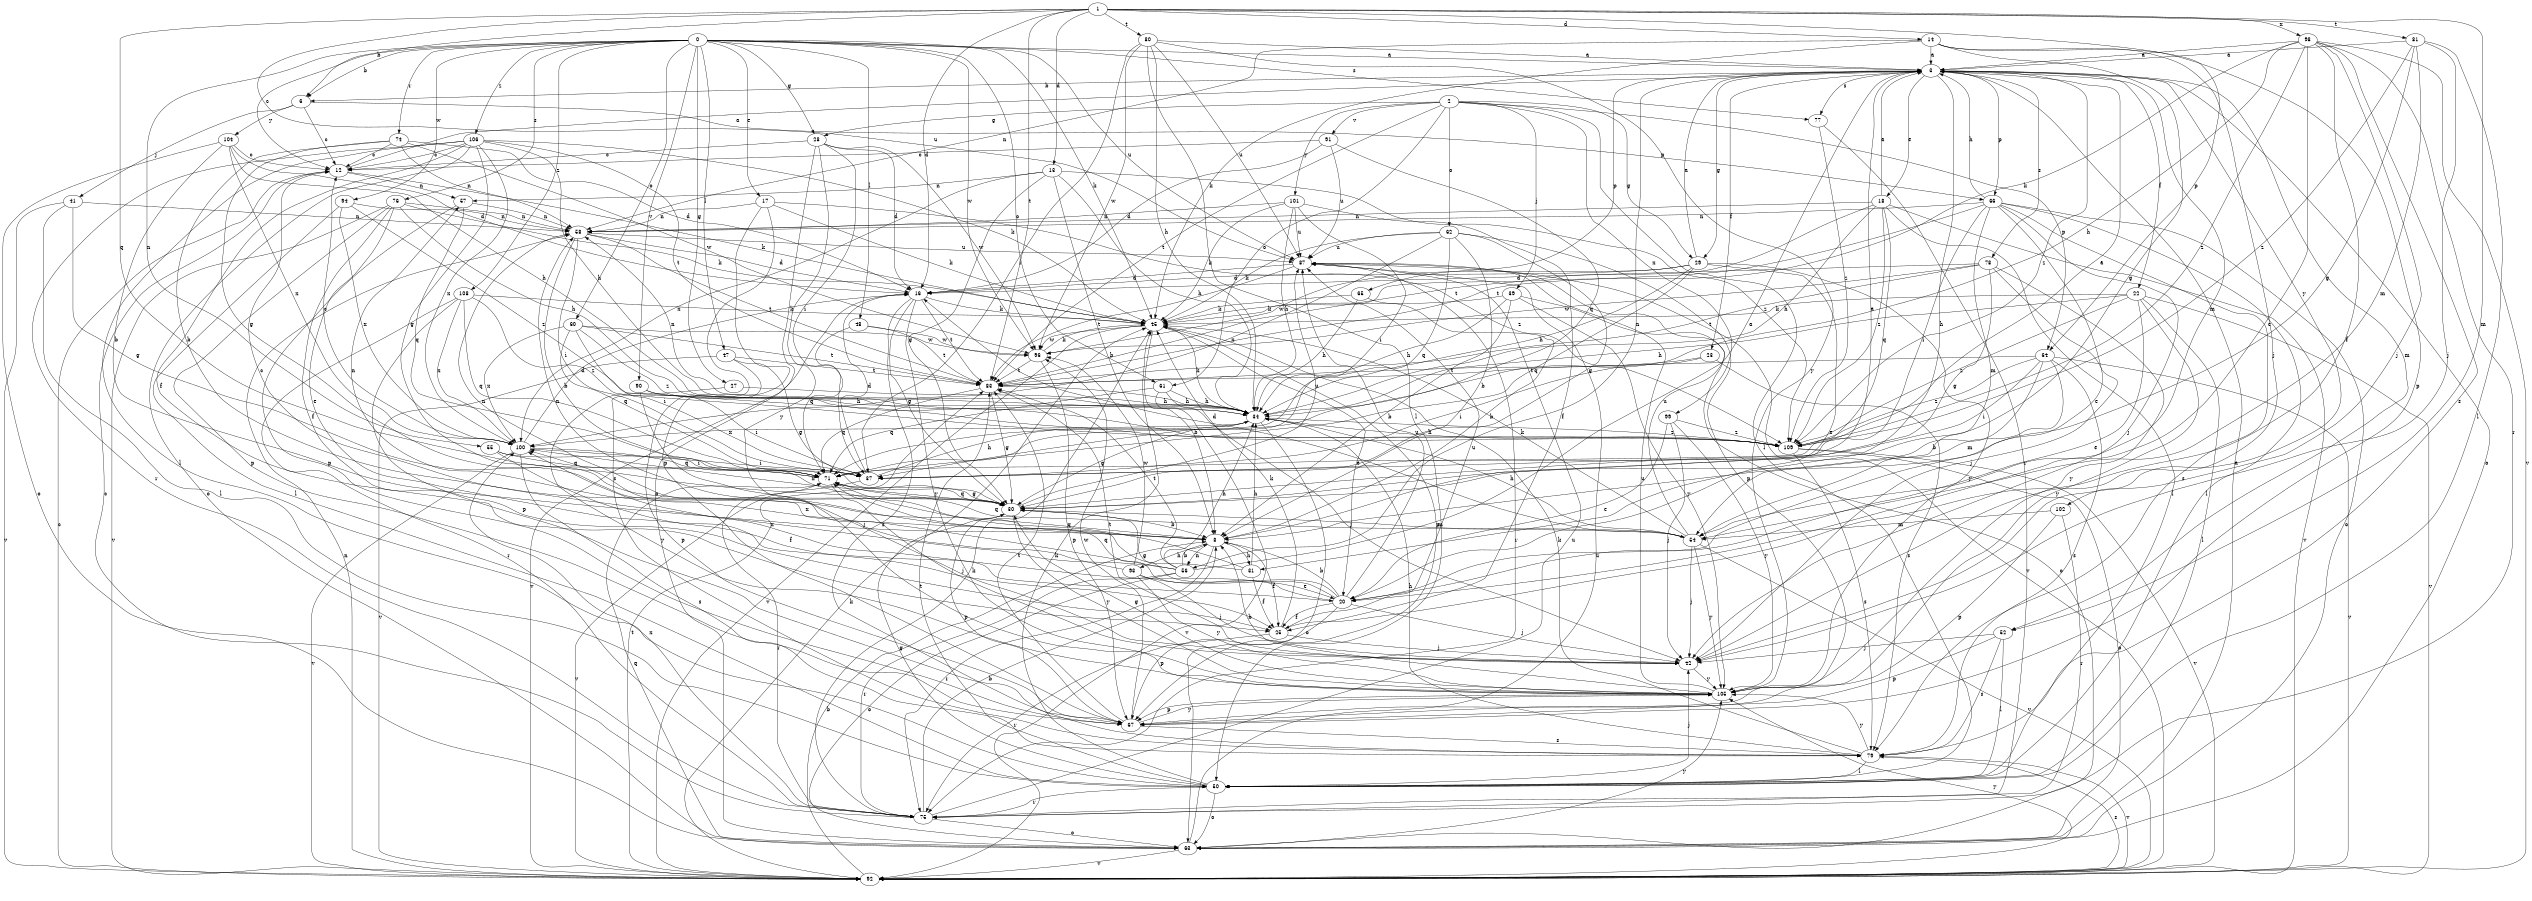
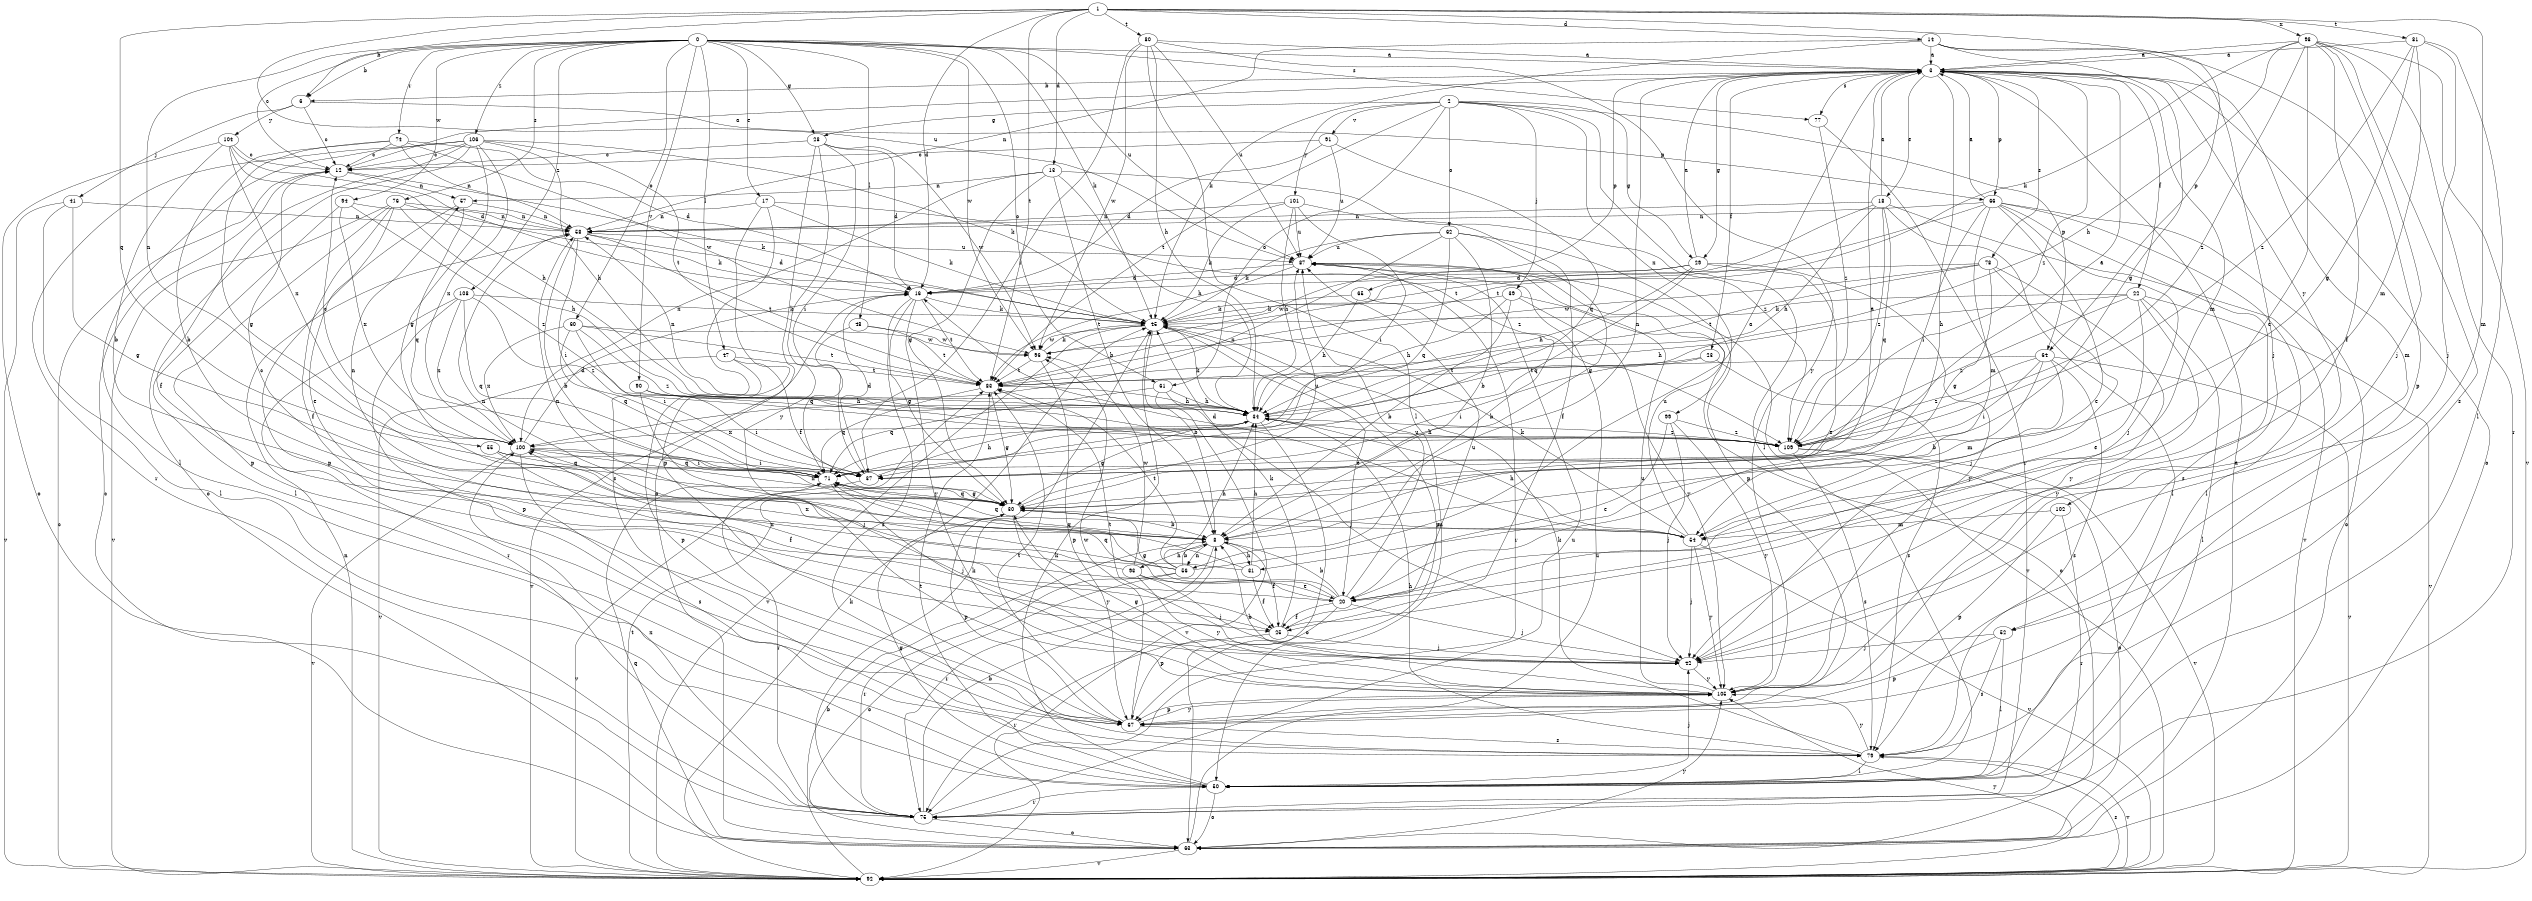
  strict digraph {
    0
    3
    6
    12
    17
-   27
    28
    45
    47
    48
    55
    60
    61
    74
    76
    77
    87
    90
    94
    96
    106
    108
    52
    29
    18
    22
    23
    31
    54
    56
    63
    65
    66
    78
    102
    109
    41
    104
    57
    58
    67
    79
    34
    105
    16
    37
    8
    92
    20
    83
    30
    71
    25
    100
    42
    75
    50
    1
    13
    14
    64
    80
    81
    98
    2
    39
    62
    91
    99
    101
    n71 [label=93]
    0 -> 3 [label=a]
    0 -> 6 [label=b]
    0 -> 12 [label=c]
    0 -> 17 [label=e]
-   0 -> 27 [label=g]
    0 -> 28 [label=g]
    0 -> 45 [label=k]
    0 -> 47 [label=l]
    0 -> 48 [label=l]
    0 -> 55 [label=n]
    0 -> 60 [label=o]
    0 -> 61 [label=o]
    0 -> 74 [label=r]
    0 -> 76 [label=s]
    0 -> 77 [label=s]
    0 -> 87 [label=u]
    0 -> 90 [label=v]
    0 -> 94 [label=w]
    0 -> 96 [label=w]
    0 -> 106 [label=z]
    0 -> 108 [label=z]
    3 -> 6 [label=b]
    3 -> 77 [label=s]
    3 -> 52 [label=m]
    3 -> 29 [label=g]
    3 -> 18 [label=e]
    3 -> 22 [label=f]
    3 -> 23 [label=f]
    3 -> 31 [label=h]
    3 -> 54 [label=m]
    3 -> 56 [label=n]
    3 -> 63 [label=o]
    3 -> 65 [label=p]
    3 -> 66 [label=p]
    3 -> 78 [label=s]
    3 -> 102 [label=y]
    3 -> 109 [label=z]
    6 -> 12 [label=c]
    6 -> 66 [label=p]
    6 -> 41 [label=j]
    6 -> 104 [label=y]
    12 -> 3 [label=a]
    12 -> 45 [label=k]
    12 -> 57 [label=n]
    17 -> 45 [label=k]
    17 -> 109 [label=z]
    17 -> 58 [label=n]
    17 -> 67 [label=p]
    17 -> 79 [label=s]
-   27 -> 34 [label=h]
-   27 -> 105 [label=y]
    28 -> 12 [label=c]
    28 -> 96 [label=w]
    28 -> 63 [label=o]
    28 -> 105 [label=y]
    28 -> 16 [label=d]
    28 -> 37 [label=i]
    45 -> 96 [label=w]
    45 -> 67 [label=p]
    45 -> 8 [label=b]
    45 -> 92 [label=v]
    45 -> 20 [label=e]
    47 -> 67 [label=p]
    47 -> 92 [label=v]
    47 -> 83 [label=t]
-   47 -> 30 [label=g]
+   47 -> 30 [label=f]
    48 -> 96 [label=w]
    48 -> 83 [label=t]
    48 -> 71 [label=q]
    55 -> 37 [label=i]
    55 -> 71 [label=q]
    55 -> 25 [label=f]
    60 -> 96 [label=w]
    60 -> 109 [label=z]
    60 -> 37 [label=i]
    60 -> 83 [label=t]
    60 -> 71 [label=q]
    60 -> 100 [label=x]
    61 -> 34 [label=h]
    61 -> 92 [label=v]
    61 -> 71 [label=q]
    61 -> 42 [label=j]
    74 -> 12 [label=c]
    74 -> 96 [label=w]
    74 -> 58 [label=n]
    74 -> 16 [label=d]
    74 -> 8 [label=b]
    74 -> 30 [label=g]
    76 -> 45 [label=k]
    76 -> 58 [label=n]
    76 -> 67 [label=p]
    76 -> 34 [label=h]
    76 -> 92 [label=v]
    76 -> 20 [label=e]
    76 -> 25 [label=f]
    77 -> 109 [label=z]
    77 -> 75 [label=r]
    87 -> 16 [label=d]
    87 -> 92 [label=v]
    87 -> 83 [label=t]
    87 -> 75 [label=r]
    90 -> 34 [label=h]
    90 -> 37 [label=i]
    90 -> 42 [label=j]
    94 -> 109 [label=z]
    94 -> 58 [label=n]
    94 -> 100 [label=x]
    94 -> 50 [label=l]
    96 -> 45 [label=k]
    96 -> 67 [label=p]
    96 -> 83 [label=t]
    106 -> 12 [label=c]
    106 -> 45 [label=k]
    106 -> 63 [label=o]
    106 -> 34 [label=h]
    106 -> 83 [label=t]
    106 -> 30 [label=g]
    106 -> 25 [label=f]
    106 -> 100 [label=x]
    106 -> 75 [label=r]
    106 -> 50 [label=l]
    108 -> 45 [label=k]
    108 -> 109 [label=z]
    108 -> 67 [label=p]
    108 -> 71 [label=q]
    108 -> 100 [label=x]
    108 -> 75 [label=r]
    52 -> 67 [label=p]
    52 -> 79 [label=s]
    52 -> 42 [label=j]
    52 -> 50 [label=l]
    29 -> 3 [label=a]
    29 -> 96 [label=w]
    29 -> 34 [label=h]
    29 -> 105 [label=y]
    29 -> 16 [label=d]
    29 -> 20 [label=e]
    29 -> 71 [label=q]
    18 -> 3 [label=a]
    18 -> 109 [label=z]
    18 -> 58 [label=n]
    18 -> 34 [label=h]
    18 -> 92 [label=v]
    18 -> 83 [label=t]
    18 -> 71 [label=q]
    18 -> 50 [label=l]
    22 -> 45 [label=k]
    22 -> 109 [label=z]
    22 -> 34 [label=h]
    22 -> 105 [label=y]
    22 -> 92 [label=v]
    22 -> 20 [label=e]
    22 -> 50 [label=l]
    23 -> 79 [label=s]
    23 -> 37 [label=i]
    23 -> 83 [label=t]
    31 -> 58 [label=n]
    31 -> 34 [label=h]
    31 -> 71 [label=q]
    31 -> 25 [label=f]
    54 -> 45 [label=k]
    54 -> 87 [label=u]
    54 -> 34 [label=h]
    54 -> 105 [label=y]
    54 -> 16 [label=d]
    54 -> 92 [label=v]
    54 -> 71 [label=q]
    54 -> 42 [label=j]
    56 -> 3 [label=a]
    56 -> 12 [label=c]
    56 -> 63 [label=o]
    56 -> 58 [label=n]
    56 -> 34 [label=h]
    56 -> 8 [label=b]
    56 -> 83 [label=t]
    56 -> 75 [label=r]
    63 -> 3 [label=a]
    63 -> 87 [label=u]
    63 -> 105 [label=y]
    63 -> 92 [label=v]
    63 -> 71 [label=q]
    65 -> 45 [label=k]
    65 -> 34 [label=h]
    65 -> 8 [label=b]
-   66 -> 3 [label=h]
+   66 -> 3 [label=a]
    66 -> 54 [label=m]
    66 -> 63 [label=o]
    66 -> 58 [label=n]
    66 -> 79 [label=s]
    66 -> 37 [label=i]
    66 -> 20 [label=e]
    66 -> 83 [label=t]
    66 -> 42 [label=j]
    66 -> 50 [label=l]
    78 -> 96 [label=w]
    78 -> 105 [label=y]
    78 -> 16 [label=d]
    78 -> 83 [label=t]
    78 -> 30 [label=g]
    78 -> 42 [label=j]
    102 -> 54 [label=m]
    102 -> 67 [label=p]
    102 -> 75 [label=r]
    109 -> 3 [label=a]
    109 -> 63 [label=o]
    109 -> 79 [label=s]
    109 -> 34 [label=h]
    109 -> 92 [label=v]
    41 -> 58 [label=n]
    41 -> 92 [label=v]
    41 -> 30 [label=g]
    41 -> 50 [label=l]
    104 -> 12 [label=c]
    104 -> 63 [label=o]
    104 -> 34 [label=h]
    104 -> 16 [label=d]
    104 -> 8 [label=b]
    104 -> 100 [label=x]
    57 -> 58 [label=n]
    57 -> 67 [label=p]
    57 -> 71 [label=q]
    58 -> 87 [label=u]
    58 -> 16 [label=d]
    58 -> 37 [label=i]
    58 -> 8 [label=b]
    58 -> 83 [label=t]
    67 -> 96 [label=w]
    67 -> 79 [label=s]
    67 -> 105 [label=y]
    67 -> 83 [label=t]
    79 -> 45 [label=k]
    79 -> 34 [label=h]
    79 -> 105 [label=y]
    79 -> 92 [label=v]
    79 -> 50 [label=l]
    34 -> 45 [label=k]
    34 -> 63 [label=o]
    34 -> 109 [label=z]
    34 -> 58 [label=n]
    34 -> 30 [label=g]
    34 -> 100 [label=x]
    105 -> 87 [label=u]
    105 -> 67 [label=p]
    105 -> 8 [label=b]
    105 -> 30 [label=g]
    16 -> 45 [label=k]
    16 -> 79 [label=s]
    16 -> 105 [label=y]
    16 -> 92 [label=v]
    16 -> 83 [label=t]
    16 -> 30 [label=g]
    37 -> 34 [label=h]
    37 -> 16 [label=d]
    37 -> 92 [label=v]
    8 -> 3 [label=a]
    8 -> 31 [label=h]
    8 -> 56 [label=n]
    8 -> 57 [label=n]
    8 -> 25 [label=f]
    8 -> 75 [label=r]
    8 -> n71 [label=h]
    92 -> 12 [label=c]
    92 -> 45 [label=k]
    92 -> 58 [label=n]
    92 -> 79 [label=s]
    92 -> 105 [label=y]
    92 -> 8 [label=b]
    92 -> 83 [label=t]
    20 -> 87 [label=u]
    20 -> 67 [label=p]
    20 -> 8 [label=b]
    20 -> 30 [label=g]
    20 -> 71 [label=q]
    20 -> 25 [label=f]
    20 -> 100 [label=x]
    20 -> 42 [label=j]
    83 -> 34 [label=h]
    83 -> 30 [label=g]
    83 -> 71 [label=q]
    30 -> 87 [label=u]
    30 -> 54 [label=m]
    30 -> 67 [label=p]
    30 -> 105 [label=y]
    30 -> 8 [label=b]
    30 -> 71 [label=q]
    30 -> 100 [label=x]
    71 -> 30 [label=g]
    71 -> 42 [label=j]
    71 -> 75 [label=r]
    25 -> 45 [label=k]
    25 -> 87 [label=u]
    25 -> 42 [label=j]
    25 -> 75 [label=r]
    100 -> 12 [label=c]
    100 -> 79 [label=s]
    100 -> 16 [label=d]
    100 -> 37 [label=i]
    100 -> 92 [label=v]
    100 -> 71 [label=q]
    42 -> 105 [label=y]
    42 -> 83 [label=t]
    75 -> 12 [label=c]
    75 -> 45 [label=k]
    75 -> 87 [label=u]
    75 -> 63 [label=o]
    75 -> 8 [label=b]
    75 -> 100 [label=x]
    50 -> 45 [label=k]
    50 -> 63 [label=o]
    50 -> 83 [label=t]
    50 -> 30 [label=g]
    50 -> 42 [label=j]
    50 -> 75 [label=r]
    1 -> 6 [label=b]
    1 -> 87 [label=u]
    1 -> 52 [label=m]
    1 -> 16 [label=d]
    1 -> 83 [label=t]
    1 -> 71 [label=q]
    1 -> 13 [label=d]
    1 -> 14 [label=d]
    1 -> 64 [label=p]
    1 -> 80 [label=t]
    1 -> 81 [label=t]
    1 -> 98 [label=x]
    13 -> 109 [label=z]
    13 -> 57 [label=n]
    13 -> 34 [label=h]
    13 -> 8 [label=b]
    13 -> 30 [label=g]
    13 -> 100 [label=x]
    14 -> 3 [label=a]
    14 -> 45 [label=k]
    14 -> 58 [label=n]
    14 -> 67 [label=p]
    14 -> 30 [label=g]
    14 -> 42 [label=j]
    64 -> 54 [label=m]
    64 -> 109 [label=z]
    64 -> 79 [label=s]
    64 -> 37 [label=i]
    64 -> 8 [label=b]
    64 -> 92 [label=v]
    64 -> 83 [label=t]
    80 -> 3 [label=a]
    80 -> 87 [label=u]
    80 -> 96 [label=w]
    80 -> 34 [label=h]
    80 -> 105 [label=y]
    80 -> 37 [label=i]
    80 -> 50 [label=l]
    81 -> 3 [label=a]
    81 -> 54 [label=m]
    81 -> 109 [label=z]
    81 -> 30 [label=g]
    81 -> 42 [label=j]
    81 -> 50 [label=l]
    98 -> 3 [label=a]
    98 -> 45 [label=k]
    98 -> 109 [label=z]
    98 -> 79 [label=s]
    98 -> 34 [label=h]
    98 -> 92 [label=v]
    98 -> 20 [label=e]
    98 -> 25 [label=f]
    98 -> 42 [label=j]
    98 -> 75 [label=r]
    2 -> 28 [label=g]
    2 -> 61 [label=o]
    2 -> 29 [label=g]
    2 -> 83 [label=t]
    2 -> 50 [label=l]
    2 -> 64 [label=p]
    2 -> 39 [label=j]
    2 -> 62 [label=o]
    2 -> 91 [label=v]
    2 -> 99 [label=x]
    2 -> 101 [label=y]
    39 -> 45 [label=k]
    39 -> 63 [label=o]
    39 -> 34 [label=h]
    39 -> 105 [label=y]
    39 -> 8 [label=b]
    62 -> 45 [label=k]
    62 -> 87 [label=u]
    62 -> 67 [label=p]
    62 -> 8 [label=b]
    62 -> 30 [label=g]
    62 -> 71 [label=q]
    62 -> 100 [label=x]
    91 -> 12 [label=c]
    91 -> 87 [label=u]
    91 -> 16 [label=d]
    91 -> 71 [label=q]
    99 -> 109 [label=z]
    99 -> 105 [label=y]
    99 -> 20 [label=e]
    99 -> 42 [label=j]
    101 -> 45 [label=k]
    101 -> 87 [label=u]
    101 -> 58 [label=n]
    101 -> 34 [label=h]
    101 -> 37 [label=i]
    101 -> 25 [label=f]
    n71 -> 96 [label=w]
    n71 -> 105 [label=y]
    n71 -> 20 [label=e]
    n71 -> 100 [label=x]
    n71 -> 42 [label=j]
  }
